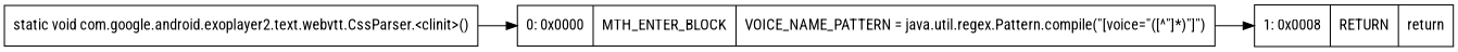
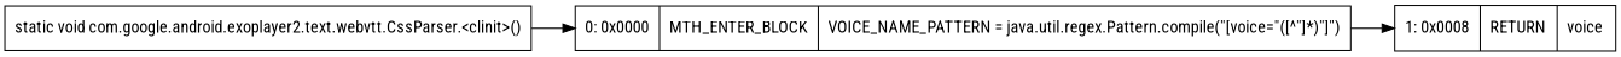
  digraph {
    rankdir=LR
    fontname="Roboto Condensed"
    node [shape=record fontname="Roboto Condensed"]
    edge [fontname="Roboto Condensed"]
    n1 [label="{0\:\ 0x0000|MTH_ENTER_BLOCK\l|VOICE_NAME_PATTERN = java.util.regex.Pattern.compile(\"[voice=\"([^\"]*)\"]\")\l}"]
-   n2 [label="{1\:\ 0x0008|RETURN\l|return\l}"]
+   n2 [label="{1\:\ 0x0008|RETURN\l|voice\l}"]
    n3 [label="{static void com.google.android.exoplayer2.text.webvtt.CssParser.\<clinit\>() }"]
    n1 -> n2
    n3 -> n1
  }
